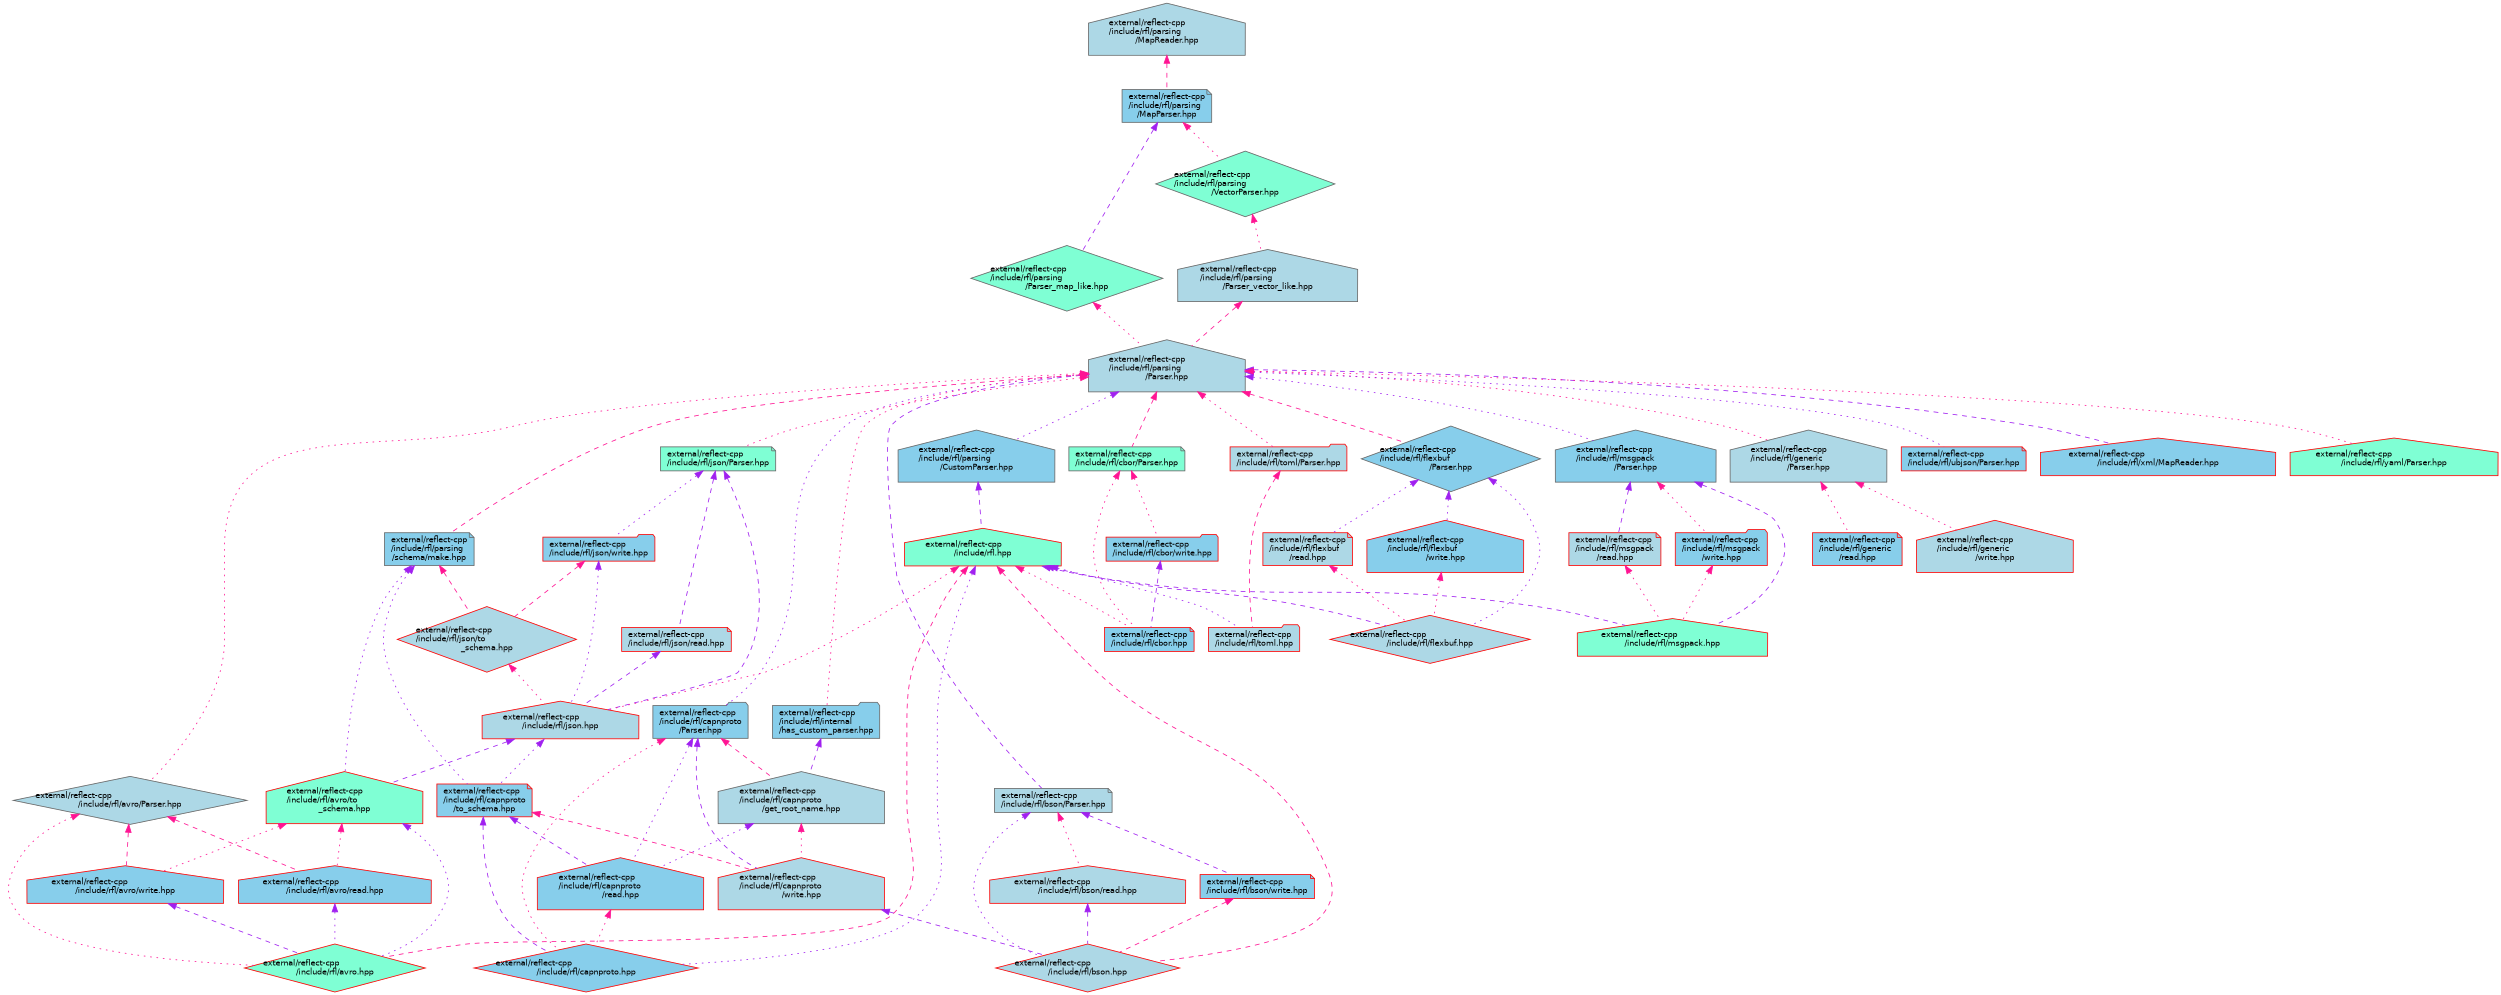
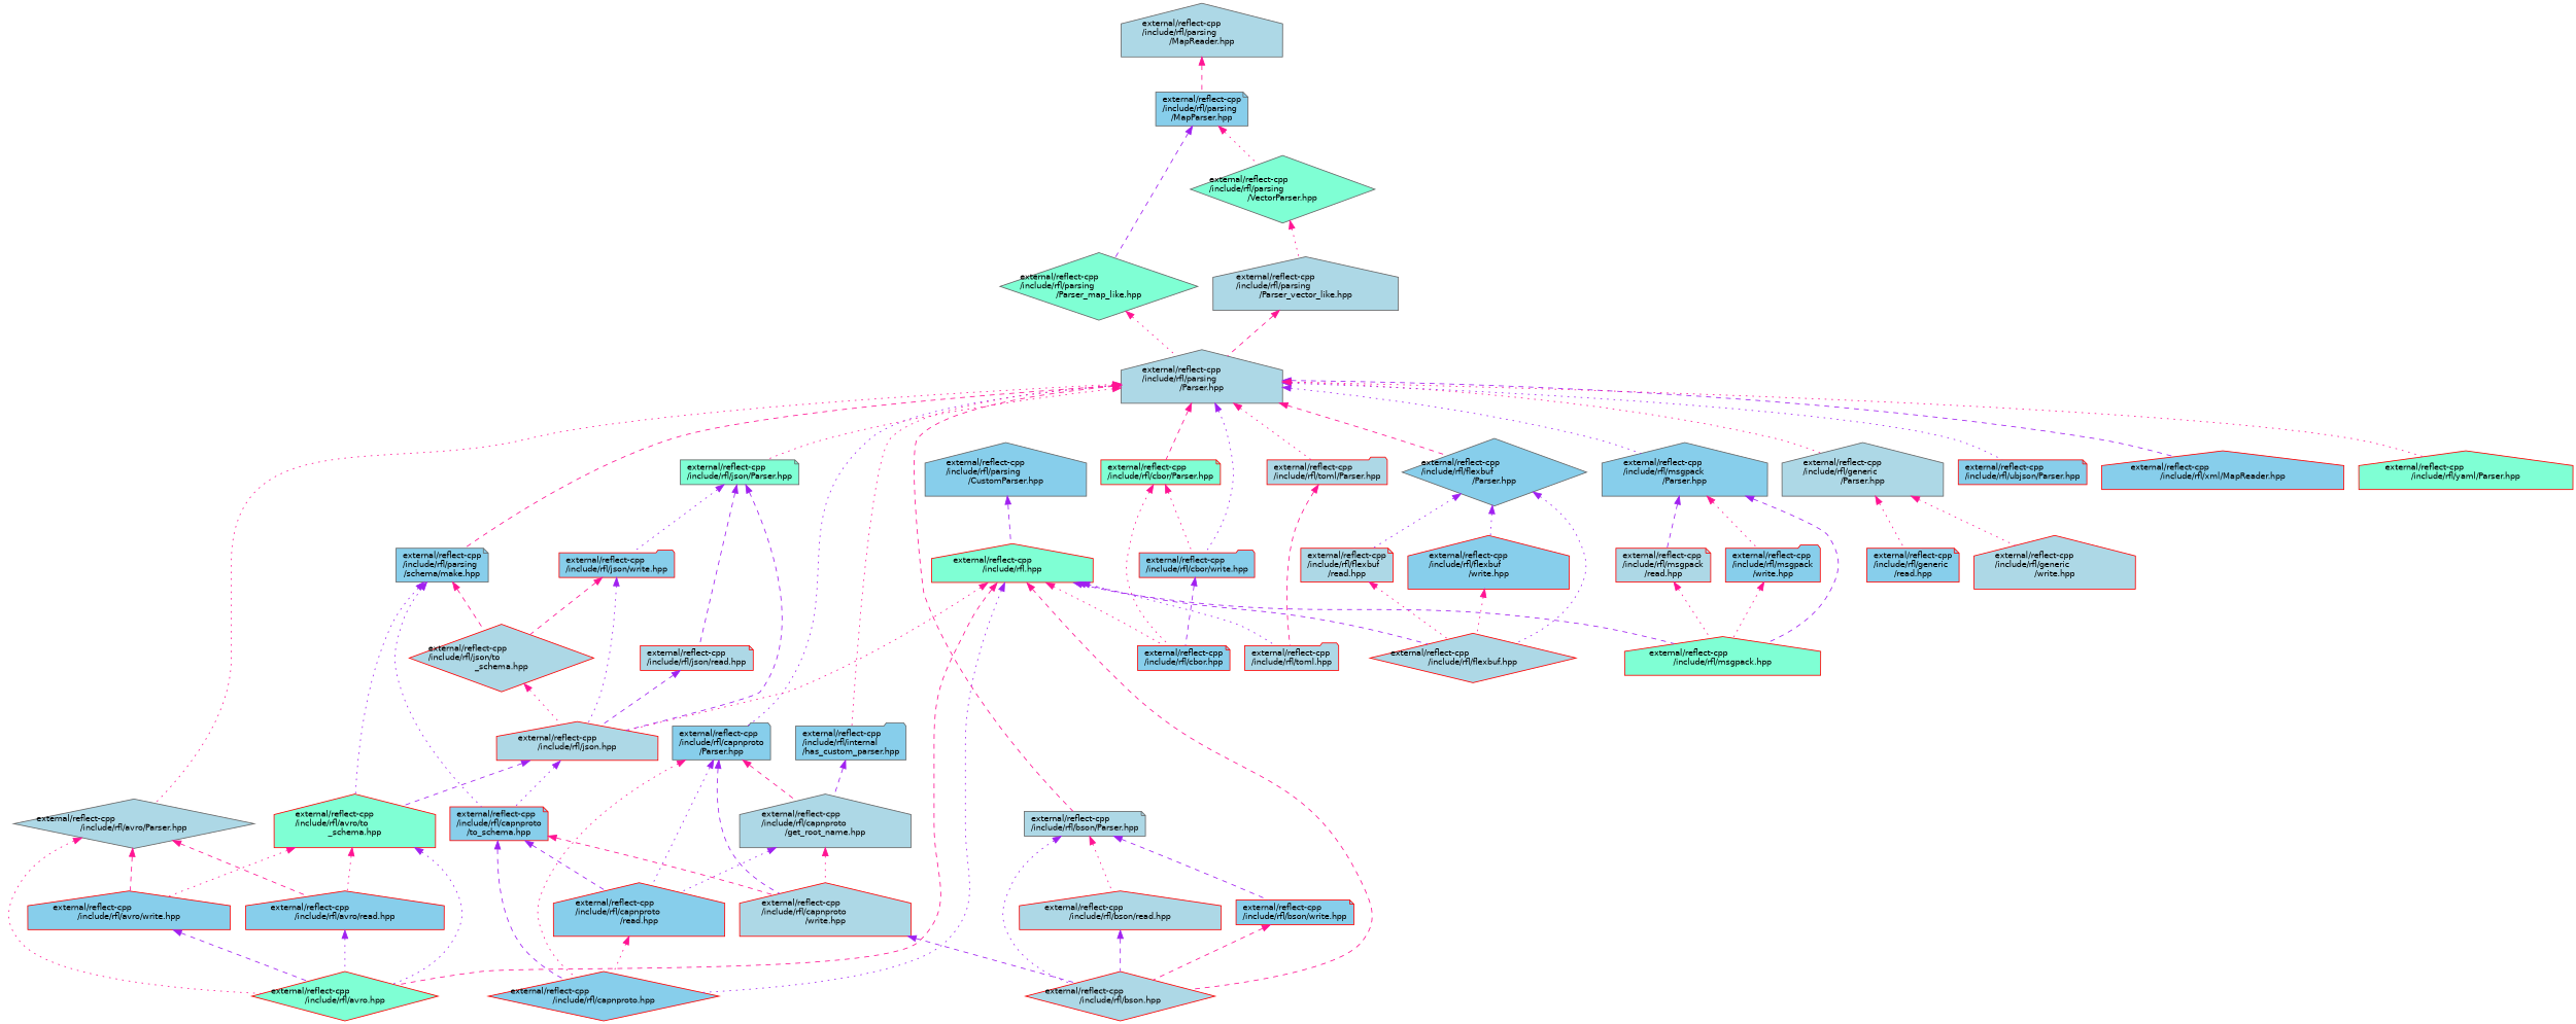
  digraph {
    node [color=red fillcolor=skyblue fontname=Helvetica fontsize=10 shape=house style=filled]
    edge [color=deeppink dir=back fontname=Helvetica fontsize=10 labelfontname=Helvetica labelfontsize=10 style=dotted]
    n1 [color=gray40 fillcolor=lightblue fontcolor=black height=0.2 label="external/reflect-cpp\l/include/rfl/parsing\l/MapReader.hpp" width=0.4]
    n2 [color=grey40 height=0.2 label="external/reflect-cpp\l/include/rfl/parsing\l/MapParser.hpp" shape=note width=0.4]
    n3 [color=grey40 fillcolor=aquamarine height=0.2 label="external/reflect-cpp\l/include/rfl/parsing\l/Parser_map_like.hpp" shape=diamond width=0.4]
    n4 [color=grey40 fillcolor=aquamarine height=0.2 label="external/reflect-cpp\l/include/rfl/parsing\l/VectorParser.hpp" shape=diamond width=0.4]
    n5 [color=grey40 fillcolor=lightblue height=0.2 label="external/reflect-cpp\l/include/rfl/parsing\l/Parser.hpp" width=0.4]
    n6 [color=grey40 fillcolor=lightblue height=0.2 label="external/reflect-cpp\l/include/rfl/parsing\l/Parser_vector_like.hpp" width=0.4]
    n7 [color=grey40 fillcolor=lightblue height=0.2 label="external/reflect-cpp\l/include/rfl/avro/Parser.hpp" shape=diamond width=0.4]
    n8 [color=grey40 fillcolor=lightblue height=0.2 label="external/reflect-cpp\l/include/rfl/bson/Parser.hpp" shape=note width=0.4]
    n9 [color=grey40 height=0.2 label="external/reflect-cpp\l/include/rfl/capnproto\l/Parser.hpp" shape=folder width=0.4]
-   n10 [color=grey40 fillcolor=aquamarine height=0.2 label="external/reflect-cpp\l/include/rfl/cbor/Parser.hpp" shape=note width=0.4]
+   n10 [fillcolor=aquamarine height=0.2 label="external/reflect-cpp\l/include/rfl/cbor/Parser.hpp" shape=note width=0.4]
    n11 [color=grey40 height=0.2 label="external/reflect-cpp\l/include/rfl/flexbuf\l/Parser.hpp" shape=diamond width=0.4]
    n12 [color=grey40 fillcolor=lightblue height=0.2 label="external/reflect-cpp\l/include/rfl/generic\l/Parser.hpp" width=0.4]
    n13 [color=grey40 height=0.2 label="external/reflect-cpp\l/include/rfl/internal\l/has_custom_parser.hpp" shape=folder width=0.4]
    n14 [color=grey40 fillcolor=aquamarine height=0.2 label="external/reflect-cpp\l/include/rfl/json/Parser.hpp" shape=note width=0.4]
    n15 [color=grey40 height=0.2 label="external/reflect-cpp\l/include/rfl/msgpack\l/Parser.hpp" width=0.4]
    n16 [color=grey40 height=0.2 label="external/reflect-cpp\l/include/rfl/parsing\l/CustomParser.hpp" width=0.4]
    n17 [color=grey40 height=0.2 label="external/reflect-cpp\l/include/rfl/parsing\l/schema/make.hpp" shape=note width=0.4]
    n18 [fillcolor=lightblue height=0.2 label="external/reflect-cpp\l/include/rfl/toml/Parser.hpp" shape=folder width=0.4]
    n19 [height=0.2 label="external/reflect-cpp\l/include/rfl/ubjson/Parser.hpp" shape=note width=0.4]
    n20 [height=0.2 label="external/reflect-cpp\l/include/rfl/xml/MapReader.hpp" width=0.4]
    n21 [fillcolor=aquamarine height=0.2 label="external/reflect-cpp\l/include/rfl/yaml/Parser.hpp" width=0.4]
    n22 [fillcolor=aquamarine height=0.2 label="external/reflect-cpp\l/include/rfl/avro.hpp" shape=diamond width=0.4]
    n23 [height=0.2 label="external/reflect-cpp\l/include/rfl/avro/read.hpp" width=0.4]
    n24 [height=0.2 label="external/reflect-cpp\l/include/rfl/avro/write.hpp" width=0.4]
    n25 [fillcolor=lightblue height=0.2 label="external/reflect-cpp\l/include/rfl/bson.hpp" shape=diamond width=0.4]
    n26 [fillcolor=lightblue height=0.2 label="external/reflect-cpp\l/include/rfl/bson/read.hpp" width=0.4]
    n27 [height=0.2 label="external/reflect-cpp\l/include/rfl/bson/write.hpp" shape=note width=0.4]
    n28 [height=0.2 label="external/reflect-cpp\l/include/rfl/capnproto.hpp" shape=diamond width=0.4]
    n29 [color=grey40 fillcolor=lightblue height=0.2 label="external/reflect-cpp\l/include/rfl/capnproto\l/get_root_name.hpp" width=0.4]
    n30 [height=0.2 label="external/reflect-cpp\l/include/rfl/capnproto\l/read.hpp" width=0.4]
    n31 [fillcolor=lightblue height=0.2 label="external/reflect-cpp\l/include/rfl/capnproto\l/write.hpp" width=0.4]
    n32 [height=0.2 label="external/reflect-cpp\l/include/rfl/cbor.hpp" shape=note width=0.4]
    n33 [height=0.2 label="external/reflect-cpp\l/include/rfl/cbor/write.hpp" shape=folder width=0.4]
    n34 [fillcolor=lightblue height=0.2 label="external/reflect-cpp\l/include/rfl/flexbuf.hpp" shape=diamond width=0.4]
    n35 [fillcolor=lightblue height=0.2 label="external/reflect-cpp\l/include/rfl/flexbuf\l/read.hpp" shape=note width=0.4]
    n36 [height=0.2 label="external/reflect-cpp\l/include/rfl/flexbuf\l/write.hpp" width=0.4]
    n37 [height=0.2 label="external/reflect-cpp\l/include/rfl/generic\l/read.hpp" shape=note width=0.4]
    n38 [fillcolor=lightblue height=0.2 label="external/reflect-cpp\l/include/rfl/generic\l/write.hpp" width=0.4]
    n39 [fillcolor=lightblue height=0.2 label="external/reflect-cpp\l/include/rfl/json.hpp" width=0.4]
    n40 [fillcolor=lightblue height=0.2 label="external/reflect-cpp\l/include/rfl/json/read.hpp" shape=note width=0.4]
    n41 [height=0.2 label="external/reflect-cpp\l/include/rfl/json/write.hpp" shape=folder width=0.4]
    n42 [fillcolor=aquamarine height=0.2 label="external/reflect-cpp\l/include/rfl/msgpack.hpp" width=0.4]
    n43 [fillcolor=lightblue height=0.2 label="external/reflect-cpp\l/include/rfl/msgpack\l/read.hpp" shape=note width=0.4]
    n44 [height=0.2 label="external/reflect-cpp\l/include/rfl/msgpack\l/write.hpp" shape=folder width=0.4]
    n45 [fillcolor=aquamarine height=0.2 label="external/reflect-cpp\l/include/rfl.hpp" width=0.4]
    n46 [fillcolor=aquamarine height=0.2 label="external/reflect-cpp\l/include/rfl/avro/to\l_schema.hpp" width=0.4]
    n47 [height=0.2 label="external/reflect-cpp\l/include/rfl/capnproto\l/to_schema.hpp" shape=note width=0.4]
    n48 [fillcolor=lightblue height=0.2 label="external/reflect-cpp\l/include/rfl/json/to\l_schema.hpp" shape=diamond width=0.4]
    n49 [fillcolor=lightblue height=0.2 label="external/reflect-cpp\l/include/rfl/toml.hpp" shape=folder width=0.4]
    n1 -> n2 [style=dashed]
    n2 -> n3 [color=purple style=dashed]
    n2 -> n4
    n3 -> n5
    n4 -> n6
    n5 -> n7
-   n5 -> n8 [color=purple style=dashed]
+   n5 -> n8 [style=dashed]
    n5 -> n9 [color=purple]
    n5 -> n10 [style=dashed]
    n5 -> n11 [style=dashed]
    n5 -> n12
    n5 -> n13
    n5 -> n14
    n5 -> n15 [color=purple]
-   n5 -> n16 [color=purple]
+   n5 -> n33 [color=purple]
    n5 -> n17 [style=dashed]
    n5 -> n18
    n5 -> n19 [color=purple]
    n5 -> n20 [color=purple style=dashed]
    n5 -> n21
    n6 -> n5 [style=dashed]
    n7 -> n22
    n7 -> n23 [style=dashed]
    n7 -> n24 [style=dashed]
    n8 -> n25 [color=purple]
    n8 -> n26
    n8 -> n27 [color=purple style=dashed]
    n9 -> n28
    n9 -> n29 [style=dashed]
    n9 -> n30 [color=purple]
    n9 -> n31 [color=purple style=dashed]
    n10 -> n32
    n10 -> n33
    n11 -> n34 [color=purple]
    n11 -> n35 [color=purple]
    n11 -> n36 [color=purple]
    n12 -> n37
    n12 -> n38
    n13 -> n29 [color=purple style=dashed]
    n14 -> n39 [color=purple style=dashed]
    n14 -> n40 [color=purple style=dashed]
    n14 -> n41 [color=purple]
    n15 -> n42 [color=purple style=dashed]
    n15 -> n43 [color=purple style=dashed]
    n15 -> n44
    n16 -> n45 [color=purple style=dashed]
    n17 -> n46 [color=purple]
    n17 -> n47 [color=purple]
    n17 -> n48 [style=dashed]
    n18 -> n49 [style=dashed]
    n23 -> n22 [color=purple]
    n24 -> n22 [color=purple style=dashed]
    n26 -> n25 [color=purple style=dashed]
    n27 -> n25 [style=dashed]
    n29 -> n30 [color=purple]
    n29 -> n31
    n30 -> n28
    n31 -> n25 [color=purple style=dashed]
    n33 -> n32 [color=purple style=dashed]
    n35 -> n34
    n36 -> n34
    n39 -> n46 [color=purple style=dashed]
    n39 -> n47 [color=purple]
    n40 -> n39 [color=purple style=dashed]
    n41 -> n39 [color=purple]
    n41 -> n48 [style=dashed]
    n43 -> n42
    n44 -> n42
    n45 -> n22 [style=dashed]
    n45 -> n25 [style=dashed]
    n45 -> n28 [color=purple]
    n45 -> n32
    n45 -> n34 [color=purple style=dashed]
    n45 -> n39
    n45 -> n42 [color=purple style=dashed]
    n45 -> n49 [color=purple]
    n46 -> n22 [color=purple]
    n46 -> n23
    n46 -> n24
    n47 -> n28 [color=purple style=dashed]
    n47 -> n30 [color=purple style=dashed]
    n47 -> n31 [style=dashed]
    n48 -> n39
  }
